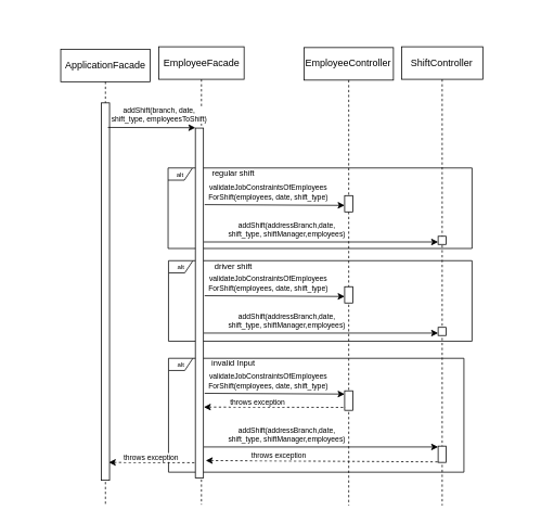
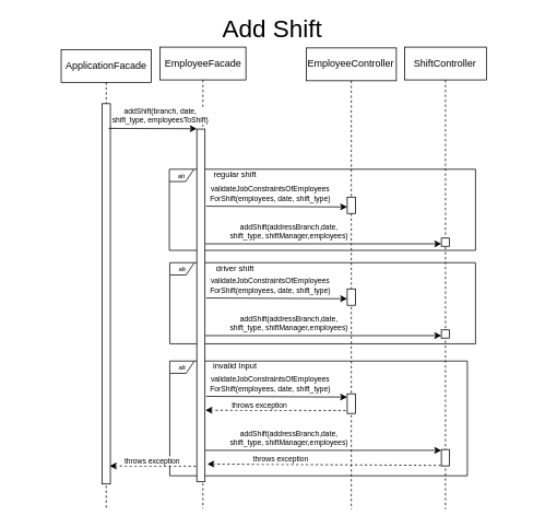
  <mxCell id="0" />
  <mxCell id="1" parent="0" />
  <mxCell id="2" value="alt" style="shape=umlFrame;whiteSpace=wrap;html=1;fontSize=8;width=30;height=15;swimlaneFillColor=default;" parent="1" vertex="1"><mxGeometry x="206" y="206" width="374" height="99" as="geometry" /></mxCell>
  <mxCell id="3" value="alt" style="shape=umlFrame;whiteSpace=wrap;html=1;fontSize=8;width=30;height=15;swimlaneFillColor=default;" parent="1" vertex="1"><mxGeometry x="206.53" y="320" width="373.47" height="99" as="geometry" /></mxCell>
  <mxCell id="4" value="alt" style="shape=umlFrame;whiteSpace=wrap;html=1;fontSize=8;width=30;height=15;swimlaneFillColor=default;" parent="1" vertex="1"><mxGeometry x="206.53" y="440" width="363.47" height="140" as="geometry" /></mxCell>
  <mxCell id="5" value="ApplicationFacade" style="shape=umlLifeline;perimeter=lifelinePerimeter;whiteSpace=wrap;html=1;container=1;collapsible=0;recursiveResize=0;outlineConnect=0;" parent="1" vertex="1"><mxGeometry x="73.9" y="60" width="110" height="560" as="geometry" /></mxCell>
  <mxCell id="6" value="" style="endArrow=none;html=1;rounded=0;entryX=-0.01;entryY=0.217;entryDx=0;entryDy=0;entryPerimeter=0;dashed=1;startArrow=classic;startFill=1;endFill=0;" parent="5" edge="1"><mxGeometry width="50" height="50" relative="1" as="geometry"><mxPoint x="59.13" y="508" as="sourcePoint" /><mxPoint x="166.71" y="508.38" as="targetPoint" /></mxGeometry></mxCell>
  <mxCell id="7" value="throws exception" style="edgeLabel;html=1;align=center;verticalAlign=middle;resizable=0;points=[];fontSize=9;" parent="6" vertex="1" connectable="0"><mxGeometry x="-0.576" y="4" relative="1" as="geometry"><mxPoint x="28" y="-3" as="offset" /></mxGeometry></mxCell>
  <mxCell id="8" value="" style="rounded=0;whiteSpace=wrap;html=1;" parent="1" vertex="1"><mxGeometry x="123.95" y="126" width="10" height="464" as="geometry" /></mxCell>
  <mxCell id="9" value="EmployeeController" style="shape=umlLifeline;perimeter=lifelinePerimeter;whiteSpace=wrap;html=1;container=1;collapsible=0;recursiveResize=0;outlineConnect=0;" parent="1" vertex="1"><mxGeometry x="373.26" y="58" width="110" height="563" as="geometry" /></mxCell>
  <mxCell id="10" value="" style="endArrow=none;html=1;rounded=0;entryX=-0.01;entryY=0.217;entryDx=0;entryDy=0;entryPerimeter=0;dashed=1;startArrow=classic;startFill=1;endFill=0;exitX=1.281;exitY=0.897;exitDx=0;exitDy=0;exitPerimeter=0;" parent="9" edge="1"><mxGeometry width="50" height="50" relative="1" as="geometry"><mxPoint x="-120.92" y="507.71" as="sourcePoint" /><mxPoint x="167.58" y="509.38" as="targetPoint" /></mxGeometry></mxCell>
  <mxCell id="11" value="throws exception" style="edgeLabel;html=1;align=center;verticalAlign=middle;resizable=0;points=[];fontSize=9;" parent="10" vertex="1" connectable="0"><mxGeometry x="-0.576" y="4" relative="1" as="geometry"><mxPoint x="28" y="-3" as="offset" /></mxGeometry></mxCell>
  <mxCell id="12" value="ShiftController" style="shape=umlLifeline;perimeter=lifelinePerimeter;whiteSpace=wrap;html=1;container=1;collapsible=0;recursiveResize=0;outlineConnect=0;" parent="1" vertex="1"><mxGeometry x="493.26" y="57" width="100" height="564" as="geometry" /></mxCell>
+ <mxCell id="13" value="Add Shift" style="text;html=1;strokeColor=none;fillColor=none;align=center;verticalAlign=middle;whiteSpace=wrap;rounded=0;fontSize=30;" parent="1" vertex="1"><mxGeometry x="20.95" y="20" width="622" height="30" as="geometry" /></mxCell>
  <mxCell id="14" value="driver shift" style="text;html=1;align=center;verticalAlign=middle;resizable=0;points=[];autosize=1;strokeColor=none;fillColor=none;fontSize=10;" parent="1" vertex="1"><mxGeometry x="256" y="317" width="60" height="20" as="geometry" /></mxCell>
  <mxCell id="15" value="regular shift" style="text;html=1;align=center;verticalAlign=middle;resizable=0;points=[];autosize=1;strokeColor=none;fillColor=none;fontSize=10;" parent="1" vertex="1"><mxGeometry x="251" y="202" width="70" height="20" as="geometry" /></mxCell>
  <mxCell id="16" value="invalid Input" style="text;html=1;align=center;verticalAlign=middle;resizable=0;points=[];autosize=1;strokeColor=none;fillColor=none;fontSize=10;" parent="1" vertex="1"><mxGeometry x="251" y="436" width="70" height="20" as="geometry" /></mxCell>
  <mxCell id="17" value="" style="rounded=0;whiteSpace=wrap;html=1;" parent="1" vertex="1"><mxGeometry x="423.26" y="240" width="10" height="20" as="geometry" /></mxCell>
  <mxCell id="18" value="EmployeeFacade" style="shape=umlLifeline;perimeter=lifelinePerimeter;whiteSpace=wrap;html=1;container=1;collapsible=0;recursiveResize=0;outlineConnect=0;" parent="1" vertex="1"><mxGeometry x="194.53" y="57" width="105" height="563" as="geometry" /></mxCell>
  <mxCell id="19" value="" style="endArrow=classic;html=1;rounded=0;entryX=-0.01;entryY=0.217;entryDx=0;entryDy=0;entryPerimeter=0;" parent="18" edge="1"><mxGeometry width="50" height="50" relative="1" as="geometry"><mxPoint x="-62.58" y="99.17" as="sourcePoint" /><mxPoint x="45.0" y="99.55" as="targetPoint" /></mxGeometry></mxCell>
  <mxCell id="20" value="addShift(branch, date,&lt;br&gt;shift_type, employeesToShift)" style="edgeLabel;html=1;align=center;verticalAlign=middle;resizable=0;points=[];fontSize=9;" parent="19" vertex="1" connectable="0"><mxGeometry x="-0.576" y="4" relative="1" as="geometry"><mxPoint x="40" y="-12" as="offset" /></mxGeometry></mxCell>
  <mxCell id="21" value="" style="rounded=0;whiteSpace=wrap;html=1;" parent="18" vertex="1"><mxGeometry x="45" y="100" width="10" height="430" as="geometry" /></mxCell>
  <mxCell id="22" value="" style="rounded=0;whiteSpace=wrap;html=1;" parent="1" vertex="1"><mxGeometry x="538.26" y="290" width="10" height="10" as="geometry" /></mxCell>
  <mxCell id="23" value="" style="endArrow=classic;html=1;rounded=0;entryX=0;entryY=0.75;entryDx=0;entryDy=0;" parent="1" edge="1"><mxGeometry width="50" height="50" relative="1" as="geometry"><mxPoint x="251" y="251.07" as="sourcePoint" /><mxPoint x="423.26" y="252" as="targetPoint" /></mxGeometry></mxCell>
  <mxCell id="24" value="validateJobConstraintsOfEmployees&lt;br&gt;ForShift(employees, date, shift_type)" style="edgeLabel;html=1;align=center;verticalAlign=middle;resizable=0;points=[];fontSize=9;" parent="23" vertex="1" connectable="0"><mxGeometry x="-0.576" y="4" relative="1" as="geometry"><mxPoint x="40" y="-12" as="offset" /></mxGeometry></mxCell>
  <mxCell id="25" value="" style="endArrow=classic;html=1;rounded=0;entryX=0;entryY=0.75;entryDx=0;entryDy=0;" parent="1" edge="1"><mxGeometry width="50" height="50" relative="1" as="geometry"><mxPoint x="250" y="297" as="sourcePoint" /><mxPoint x="538.26" y="297" as="targetPoint" /></mxGeometry></mxCell>
  <mxCell id="26" value="addShift(addressBranch,date,&lt;br&gt;shift_type, shiftManager,employees)" style="edgeLabel;html=1;align=center;verticalAlign=middle;resizable=0;points=[];fontSize=9;" parent="25" vertex="1" connectable="0"><mxGeometry x="-0.576" y="4" relative="1" as="geometry"><mxPoint x="40" y="-12" as="offset" /></mxGeometry></mxCell>
  <mxCell id="27" value="" style="rounded=0;whiteSpace=wrap;html=1;" parent="1" vertex="1"><mxGeometry x="423.26" y="352" width="10" height="20" as="geometry" /></mxCell>
  <mxCell id="28" value="" style="rounded=0;whiteSpace=wrap;html=1;" parent="1" vertex="1"><mxGeometry x="538.26" y="402" width="10" height="10" as="geometry" /></mxCell>
  <mxCell id="29" value="" style="endArrow=classic;html=1;rounded=0;entryX=0;entryY=0.75;entryDx=0;entryDy=0;" parent="1" edge="1"><mxGeometry width="50" height="50" relative="1" as="geometry"><mxPoint x="251" y="363.07" as="sourcePoint" /><mxPoint x="423.26" y="364" as="targetPoint" /></mxGeometry></mxCell>
  <mxCell id="30" value="validateJobConstraintsOfEmployees&lt;br&gt;ForShift(employees, date, shift_type)" style="edgeLabel;html=1;align=center;verticalAlign=middle;resizable=0;points=[];fontSize=9;" parent="29" vertex="1" connectable="0"><mxGeometry x="-0.576" y="4" relative="1" as="geometry"><mxPoint x="40" y="-12" as="offset" /></mxGeometry></mxCell>
  <mxCell id="31" value="" style="endArrow=classic;html=1;rounded=0;entryX=0;entryY=0.75;entryDx=0;entryDy=0;" parent="1" edge="1"><mxGeometry width="50" height="50" relative="1" as="geometry"><mxPoint x="250" y="409" as="sourcePoint" /><mxPoint x="538.26" y="409" as="targetPoint" /></mxGeometry></mxCell>
  <mxCell id="32" value="addShift(addressBranch,date,&lt;br&gt;shift_type, shiftManager,employees)" style="edgeLabel;html=1;align=center;verticalAlign=middle;resizable=0;points=[];fontSize=9;" parent="31" vertex="1" connectable="0"><mxGeometry x="-0.576" y="4" relative="1" as="geometry"><mxPoint x="40" y="-12" as="offset" /></mxGeometry></mxCell>
  <mxCell id="33" value="" style="rounded=0;whiteSpace=wrap;html=1;" parent="1" vertex="1"><mxGeometry x="423.26" y="480" width="10" height="24" as="geometry" /></mxCell>
  <mxCell id="34" value="" style="rounded=0;whiteSpace=wrap;html=1;" parent="1" vertex="1"><mxGeometry x="538.26" y="548" width="10" height="20" as="geometry" /></mxCell>
  <mxCell id="35" value="" style="endArrow=classic;html=1;rounded=0;entryX=0;entryY=0.75;entryDx=0;entryDy=0;" parent="1" edge="1"><mxGeometry width="50" height="50" relative="1" as="geometry"><mxPoint x="251" y="483.07" as="sourcePoint" /><mxPoint x="423.26" y="484" as="targetPoint" /></mxGeometry></mxCell>
  <mxCell id="36" value="validateJobConstraintsOfEmployees&lt;br&gt;ForShift(employees, date, shift_type)" style="edgeLabel;html=1;align=center;verticalAlign=middle;resizable=0;points=[];fontSize=9;" parent="35" vertex="1" connectable="0"><mxGeometry x="-0.576" y="4" relative="1" as="geometry"><mxPoint x="40" y="-12" as="offset" /></mxGeometry></mxCell>
  <mxCell id="37" value="" style="endArrow=classic;html=1;rounded=0;entryX=0;entryY=0.75;entryDx=0;entryDy=0;" parent="1" edge="1"><mxGeometry width="50" height="50" relative="1" as="geometry"><mxPoint x="250" y="549" as="sourcePoint" /><mxPoint x="538.26" y="549" as="targetPoint" /></mxGeometry></mxCell>
  <mxCell id="38" value="addShift(addressBranch,date,&lt;br&gt;shift_type, shiftManager,employees)" style="edgeLabel;html=1;align=center;verticalAlign=middle;resizable=0;points=[];fontSize=9;" parent="37" vertex="1" connectable="0"><mxGeometry x="-0.576" y="4" relative="1" as="geometry"><mxPoint x="40" y="-12" as="offset" /></mxGeometry></mxCell>
  <mxCell id="39" value="" style="endArrow=none;html=1;rounded=0;entryX=-0.01;entryY=0.217;entryDx=0;entryDy=0;entryPerimeter=0;dashed=1;startArrow=classic;startFill=1;endFill=0;" parent="1" edge="1"><mxGeometry width="50" height="50" relative="1" as="geometry"><mxPoint x="250" y="500" as="sourcePoint" /><mxPoint x="424.58" y="500.38" as="targetPoint" /></mxGeometry></mxCell>
  <mxCell id="40" value="throws exception" style="edgeLabel;html=1;align=center;verticalAlign=middle;resizable=0;points=[];fontSize=9;" parent="39" vertex="1" connectable="0"><mxGeometry x="-0.576" y="4" relative="1" as="geometry"><mxPoint x="28" y="-3" as="offset" /></mxGeometry></mxCell>
